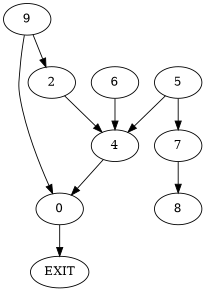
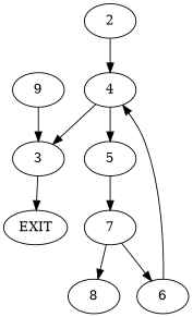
  digraph {
    n1 [label=9]
    2
-   3 [label=0]
+   3
    n4 [label=EXIT]
    4
    5
    7
    6
    8
-   n1 -> 2
    n1 -> 3
    2 -> 4
    3 -> n4
    4 -> 3
-   5 -> 4
+   4 -> 5
    5 -> 7
+   7 -> 6
    7 -> 8
    6 -> 4
  }
